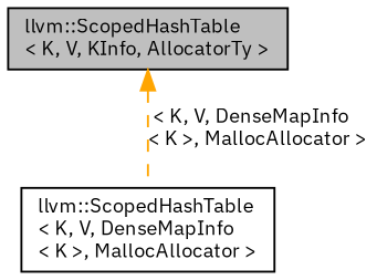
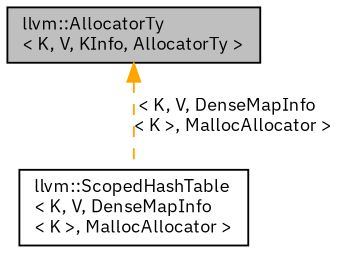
  digraph {
    fontname="IBM Plex Sans"
    node [color=black fontname="IBM Plex Sans" fontsize=10 shape=box]
-   n1 [fillcolor=grey75 fontcolor=black height=0.2 label="llvm::ScopedHashTable\l\< K, V, KInfo, AllocatorTy \>" style=filled width=0.4]
+   n1 [fillcolor=grey75 fontcolor=black height=0.2 label="llvm::AllocatorTy\l\< K, V, KInfo, AllocatorTy \>" style=filled width=0.4]
    n2 [height=0.2 label="llvm::ScopedHashTable\l\< K, V, DenseMapInfo\l\< K \>, MallocAllocator \>" width=0.4]
    n1 -> n2 [color=orange dir=back fontname="IBM Plex Sans" fontsize=10 label=" \< K, V, DenseMapInfo\l\< K \>, MallocAllocator \>" labelfontname=Helvetica labelfontsize=10 style=dashed]
  }
